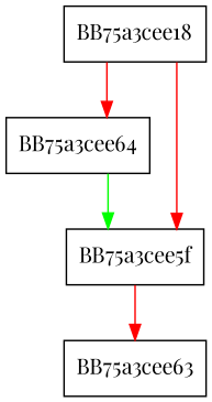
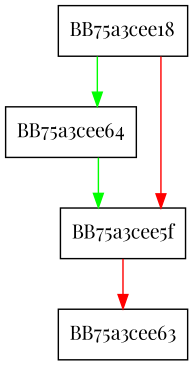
  digraph {
    fontname="Playfair Display"
    splines=ortho
    node [fontname="Playfair Display" shape=box]
    edge [color=green fontname="Playfair Display"]
    n1 [label=BB75a3cee18]
    BB75a3cee64
    BB75a3cee5f
    BB75a3cee63
-   n1 -> BB75a3cee64 [color=red]
+   n1 -> BB75a3cee64
    n1 -> BB75a3cee5f [color=red]
    BB75a3cee64 -> BB75a3cee5f
    BB75a3cee5f -> BB75a3cee63 [color=red]
  }
